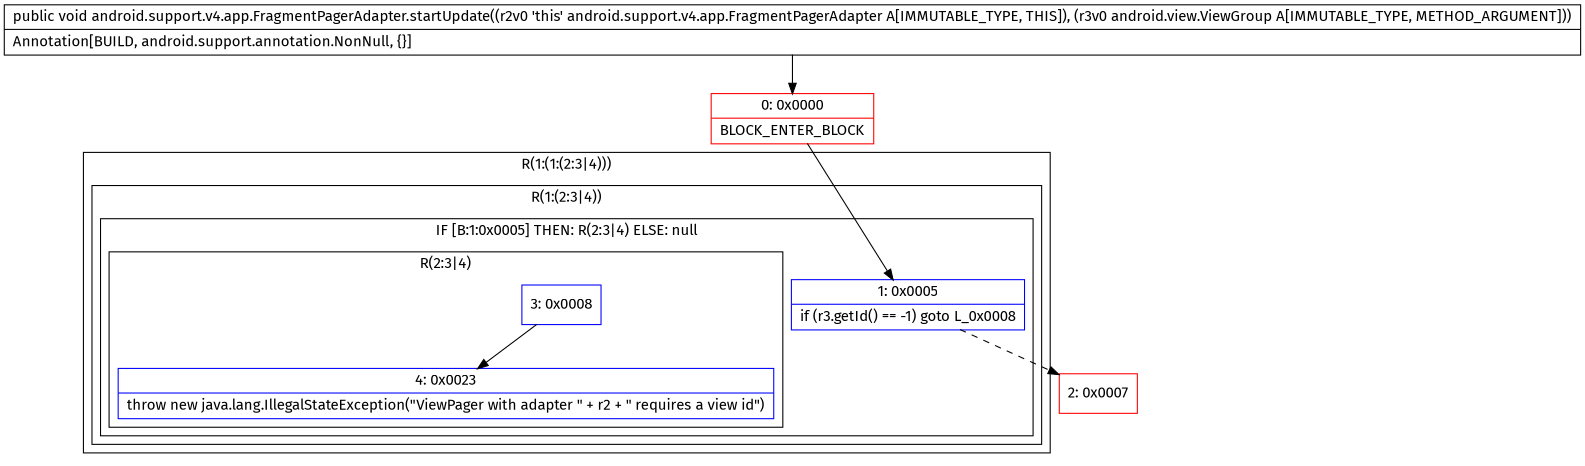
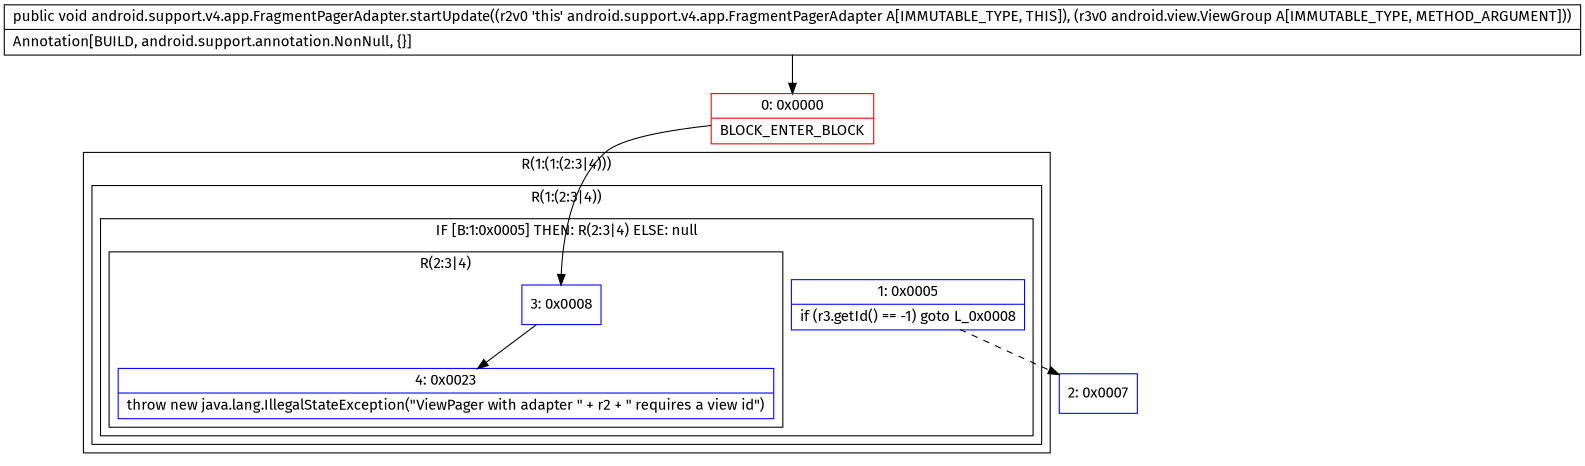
  digraph {
    fontname="Fira Sans"
    node [color=blue fontname="Fira Sans" shape=record]
    edge [fontname="Fira Sans"]
    n1 [label="{3\:\ 0x0008}"]
    n2 [label="{4\:\ 0x0023|throw new java.lang.IllegalStateException(\"ViewPager with adapter \" + r2 + \" requires a view id\")\l}"]
    n3 [label="{1\:\ 0x0005|if (r3.getId() == \-1) goto L_0x0008\l}"]
-   n4 [color=red label="{2\:\ 0x0007}"]
+   n4 [label="{2\:\ 0x0007}"]
    n5 [color=red label="{0\:\ 0x0000|BLOCK_ENTER_BLOCK\l}"]
    n6 [label="{public void android.support.v4.app.FragmentPagerAdapter.startUpdate((r2v0 'this' android.support.v4.app.FragmentPagerAdapter A[IMMUTABLE_TYPE, THIS]), (r3v0 android.view.ViewGroup A[IMMUTABLE_TYPE, METHOD_ARGUMENT]))  | Annotation[BUILD, android.support.annotation.NonNull, \{\}]\l}" color=""]
    subgraph cluster_1 {
      label="R(1:(1:(2:3|4)))"
      subgraph cluster_2 {
        label="R(1:(2:3|4))"
        subgraph cluster_3 {
          label="IF [B:1:0x0005] THEN: R(2:3|4) ELSE: null"
          n3
          subgraph cluster_4 {
            label="R(2:3|4)"
            n1
            n2
          }
        }
      }
    }
    n1 -> n2
    n3 -> n4 [style=dashed]
-   n5 -> n3
+   n5 -> n1
    n6 -> n5
  }
